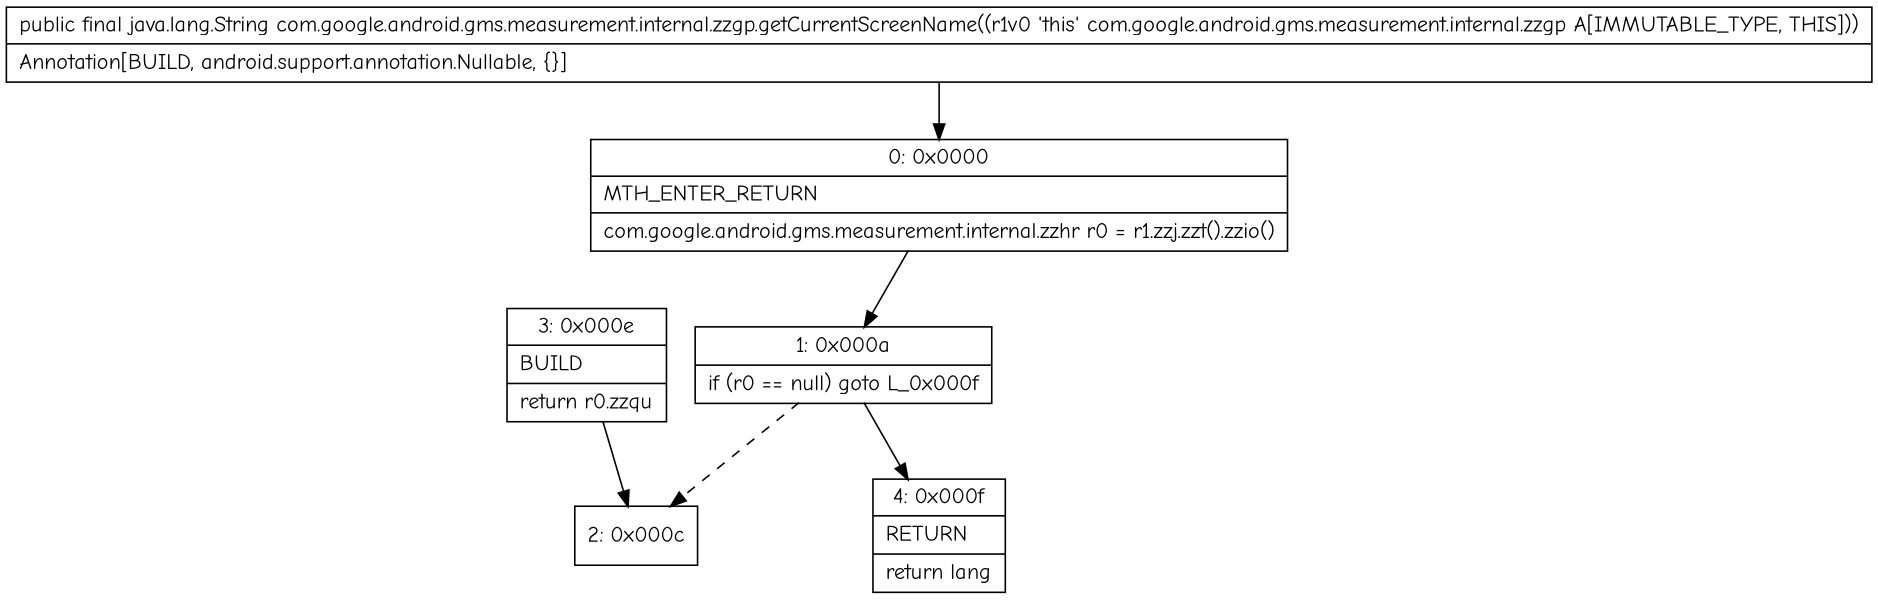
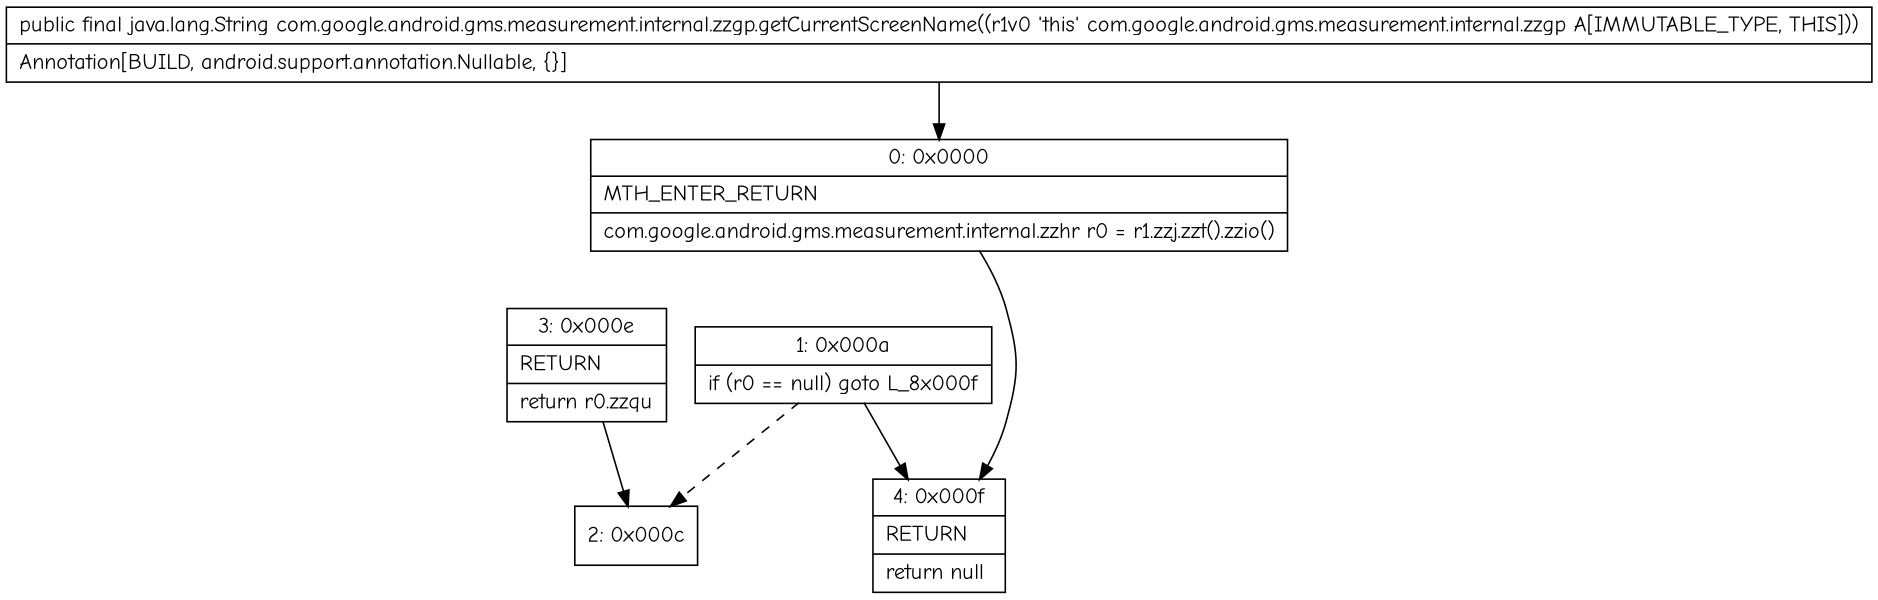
  digraph {
    fontname="Comic Neue"
    node [fontname="Comic Neue" shape=record]
    edge [fontname="Comic Neue"]
    n1 [label="{0\:\ 0x0000|MTH_ENTER_RETURN\l|com.google.android.gms.measurement.internal.zzhr r0 = r1.zzj.zzt().zzio()\l}"]
-   n2 [label="{1\:\ 0x000a|if (r0 == null) goto L_0x000f\l}"]
+   n2 [label="{1\:\ 0x000a|if (r0 == null) goto L_8x000f\l}"]
    n3 [label="{2\:\ 0x000c}"]
-   n4 [label="{4\:\ 0x000f|RETURN\l|return lang\l}"]
-   n5 [label="{3\:\ 0x000e|BUILD\l|return r0.zzqu\l}"]
+   n4 [label="{4\:\ 0x000f|RETURN\l|return null\l}"]
+   n5 [label="{3\:\ 0x000e|RETURN\l|return r0.zzqu\l}"]
    n6 [label="{public final java.lang.String com.google.android.gms.measurement.internal.zzgp.getCurrentScreenName((r1v0 'this' com.google.android.gms.measurement.internal.zzgp A[IMMUTABLE_TYPE, THIS]))  | Annotation[BUILD, android.support.annotation.Nullable, \{\}]\l}"]
-   n1 -> n2
+   n1 -> n4
    n2 -> n3 [style=dashed]
    n2 -> n4
    n5 -> n3
    n6 -> n1
  }
